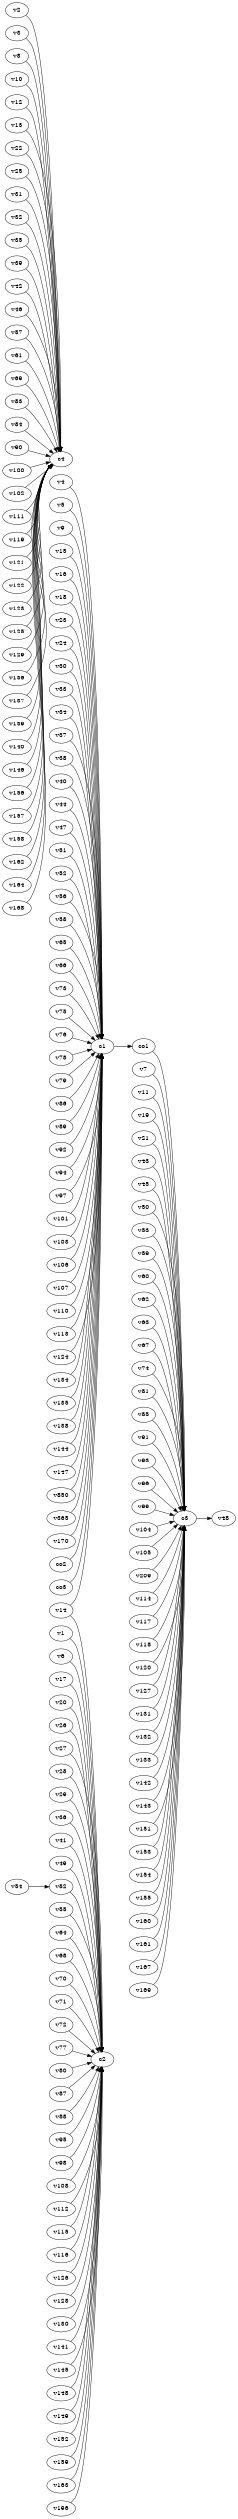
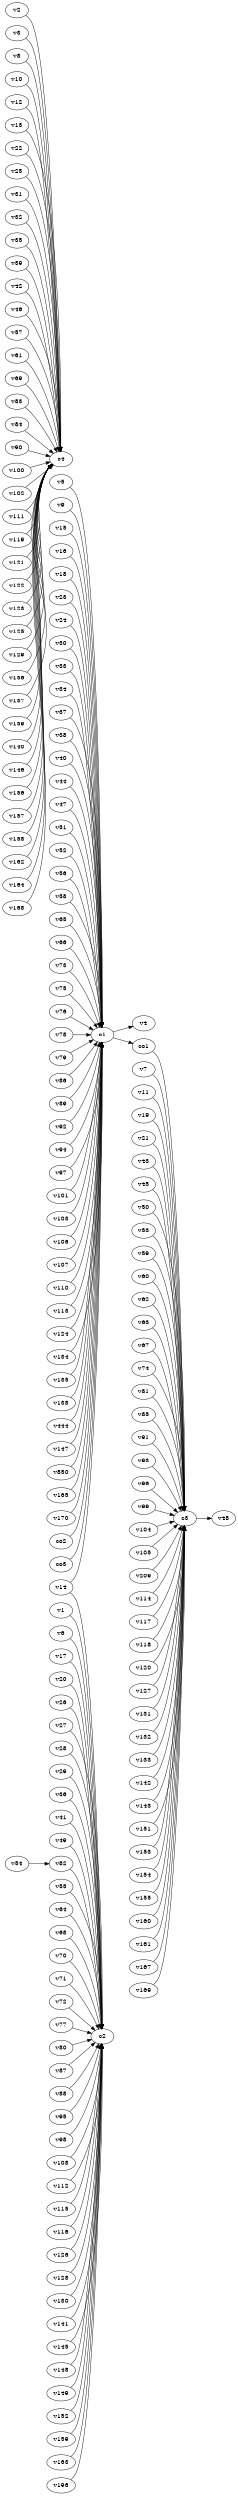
  strict digraph {
    rankdir=LR
    edge [weight=1]
    v1
    c2
    v2
    c4
    v3
    v4
    c1
    co1
    v5
    v6
    v7
    c3
    v48
    v8
    v9
    v10
    v11
    v12
    v13
    v14
    v15
    v16
    v17
    v18
    v19
    v20
    v21
    v22
    v23
    v24
    v25
    v26
    v27
    v28
    v29
    v30
    v31
    v32
    v33
    v34
    v35
    v36
    v37
    v38
    v39
    v40
    v41
    v42
    v43
    v44
    v45
    v46
    v47
    v49
    v50
    v51
    v52
    v53
    v54
    v82
    v55
    v56
    v57
    v58
    v59
    v60
    v61
    v62
    v63
    v64
    v65
    v66
    v67
    v68
    v69
    v70
    v71
    v72
    v73
    v74
    v75
    v76
    v77
    v78
    v79
    v80
    v81
    v83
    v84
    v85
    v86
    v87
    v88
    v89
    v90
    v91
    v92
    v93
    v94
    v95
    v96
    v97
    v98
    v99
    v100
    v101
    v102
    v103
    v104
    v105
    v106
    v107
    v108
    n114 [label=v209]
    v110
    v111
    v112
    v113
    v114
    v115
    v116
    v117
    v118
    v119
    v120
    v121
    v122
    v123
    v124
    v125
    v126
    v127
    v128
    v129
    v130
    v131
    v132
    v133
    v134
    v135
    v136
    v137
    v138
    v139
    v140
    v141
    v142
    v143
-   v144
+   v144 [label=v444]
    v145
    v146
    v147
    v148
    v149
    n155 [label=v850]
    v151
    v152
    v153
    v154
    v155
    v156
    v157
    v158
    v159
    v160
    v161
    v162
    v163
    v164
-   v165 [label=v365]
+   v165
    n171 [label=v196]
    v167
    v168
    v169
    v170
    co2
    co3
    v1 -> c2
    v2 -> c4
    v3 -> c4
-   v4 -> c1
+   c1 -> v4
    c1 -> co1
    co1 -> c3
    v5 -> c1
    v6 -> c2
    v7 -> c3
    c3 -> v48
    v8 -> c4
    v9 -> c1
    v10 -> c4
    v11 -> c3
    v12 -> c4
    v13 -> c4
    v14 -> c2
    v14 -> c1
    v15 -> c1
    v16 -> c1
    v17 -> c2
    v18 -> c1
    v19 -> c3
    v20 -> c2
    v21 -> c3
    v22 -> c4
    v23 -> c1
    v24 -> c1
    v25 -> c4
    v26 -> c2
    v27 -> c2
    v28 -> c2
    v29 -> c2
    v30 -> c1
    v31 -> c4
    v32 -> c4
    v33 -> c1
    v34 -> c1
    v35 -> c4
    v36 -> c2
    v37 -> c1
    v38 -> c1
    v39 -> c4
    v40 -> c1
    v41 -> c2
    v42 -> c4
    v43 -> c3
    v44 -> c1
    v45 -> c3
    v46 -> c4
    v47 -> c1
    v49 -> c2
    v50 -> c3
    v51 -> c1
    v52 -> c1
    v53 -> c3
    v54 -> v82
    v82 -> c2
    v55 -> c2
    v56 -> c1
    v57 -> c4
    v58 -> c1
    v59 -> c3
    v60 -> c3
    v61 -> c4
    v62 -> c3
    v63 -> c3
    v64 -> c2
    v65 -> c1
    v66 -> c1
    v67 -> c3
    v68 -> c2
    v69 -> c4
    v70 -> c2
    v71 -> c2
    v72 -> c2
    v73 -> c1
    v74 -> c3
    v75 -> c1
    v76 -> c1
    v77 -> c2
    v78 -> c1
    v79 -> c1
    v80 -> c2
    v81 -> c3
    v83 -> c4
    v84 -> c4
    v85 -> c3
    v86 -> c1
    v87 -> c2
    v88 -> c2
    v89 -> c1
    v90 -> c4
    v91 -> c3
    v92 -> c1
    v93 -> c3
    v94 -> c1
    v95 -> c2
    v96 -> c3
    v97 -> c1
    v98 -> c2
    v99 -> c3
    v100 -> c4
    v101 -> c1
    v102 -> c4
    v103 -> c1
    v104 -> c3
    v105 -> c3
    v106 -> c1
    v107 -> c1
    v108 -> c2
    n114 -> c3
    v110 -> c1
    v111 -> c4
    v112 -> c2
    v113 -> c1
    v114 -> c3
    v115 -> c2
    v116 -> c2
    v117 -> c3
    v118 -> c3
    v119 -> c4
    v120 -> c3
    v121 -> c4
    v122 -> c4
    v123 -> c4
    v124 -> c1
    v125 -> c4
    v126 -> c2
    v127 -> c3
    v128 -> c2
    v129 -> c4
    v130 -> c2
    v131 -> c3
    v132 -> c3
    v133 -> c3
    v134 -> c1
    v135 -> c1
    v136 -> c4
    v137 -> c4
    v138 -> c1
    v139 -> c4
    v140 -> c4
    v141 -> c2
    v142 -> c3
    v143 -> c3
    v144 -> c1
    v145 -> c2
    v146 -> c4
    v147 -> c1
    v148 -> c2
    v149 -> c2
    n155 -> c1
    v151 -> c3
    v152 -> c2
    v153 -> c3
    v154 -> c3
    v155 -> c3
    v156 -> c4
    v157 -> c4
    v158 -> c4
    v159 -> c2
    v160 -> c3
    v161 -> c3
    v162 -> c4
    v163 -> c2
    v164 -> c4
    v165 -> c1
    n171 -> c2
    v167 -> c3
    v168 -> c4
    v169 -> c3
    v170 -> c1
    co2 -> c1
    co3 -> c1
  }
